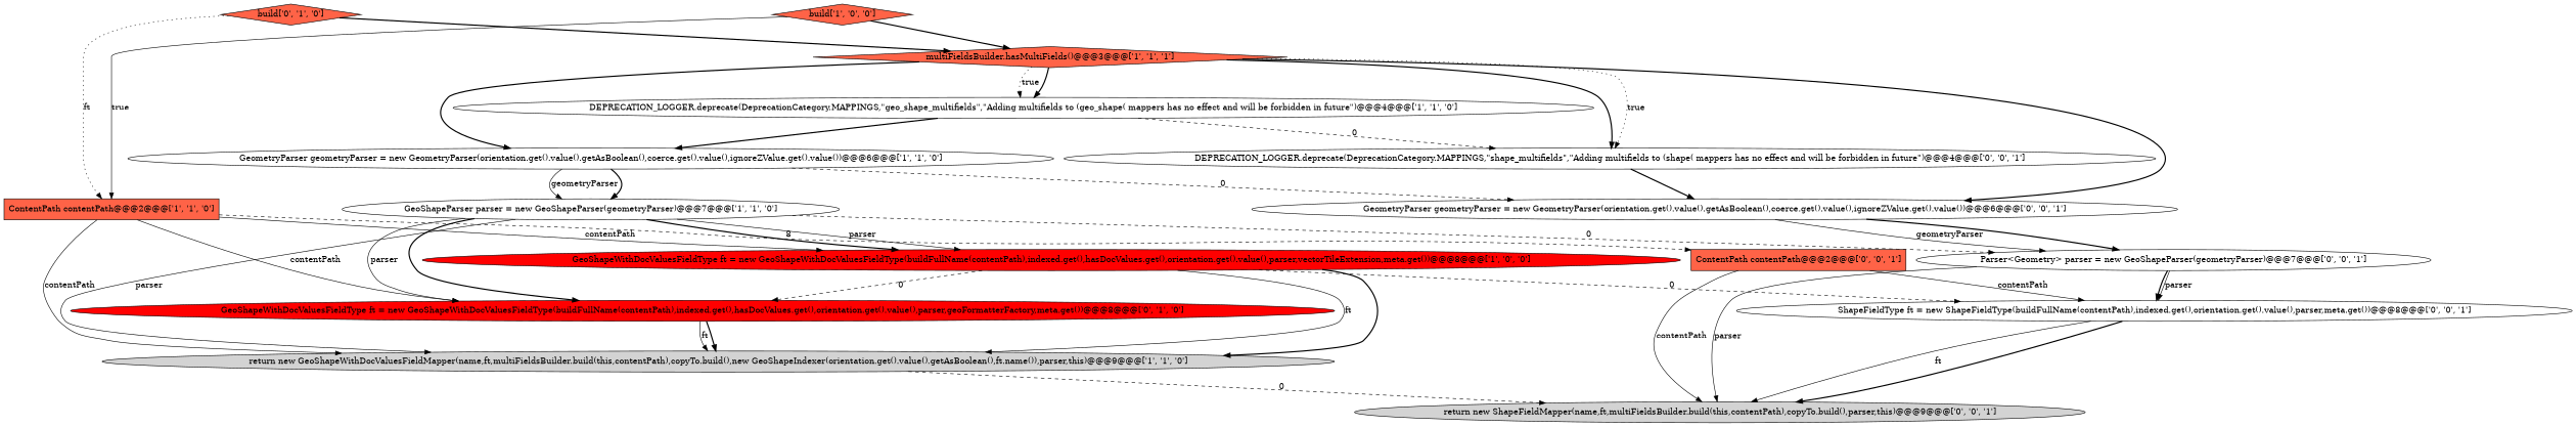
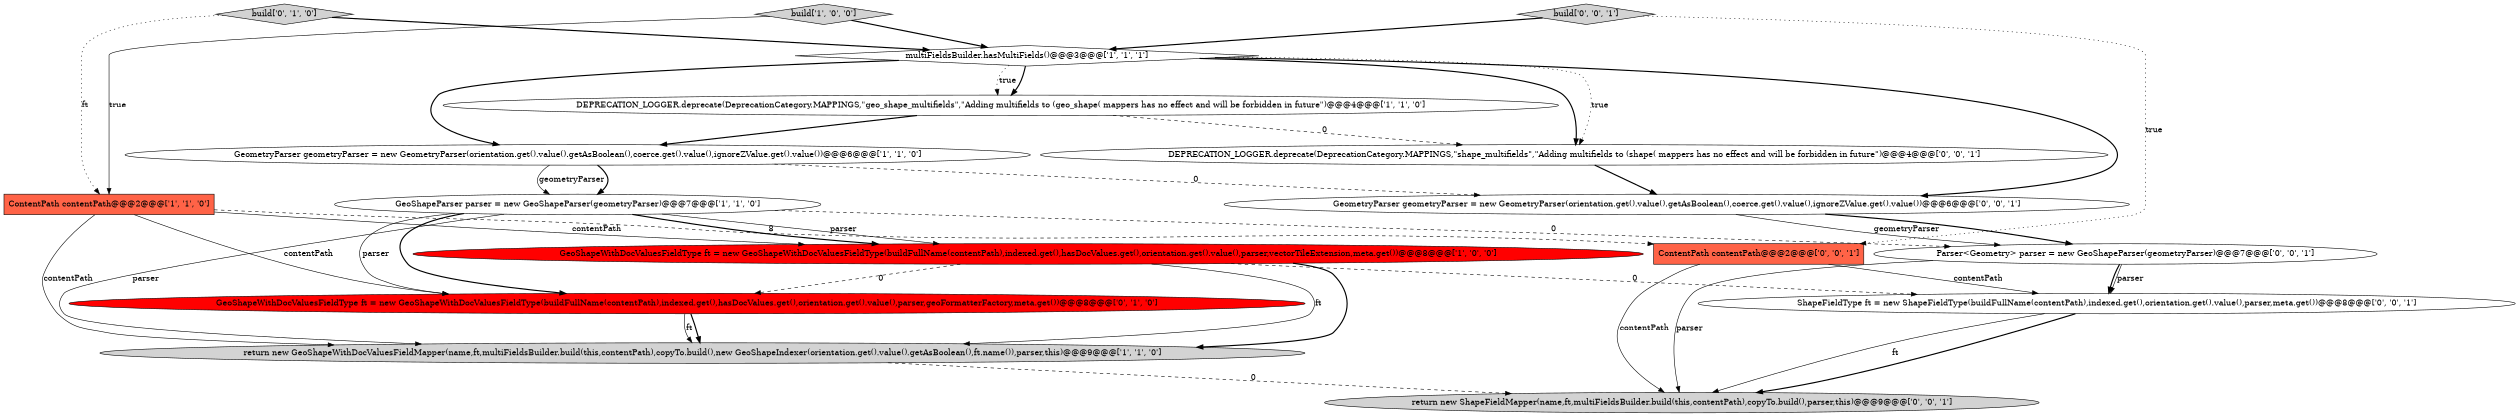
  digraph {
    fontname="DejaVu Serif"
    node [fillcolor=white fontname="DejaVu Serif" shape=ellipse style=filled]
    edge [fontname="DejaVu Serif" style=bold]
    n1 [label="GeometryParser geometryParser = new GeometryParser(orientation.get().value().getAsBoolean(),coerce.get().value(),ignoreZValue.get().value())@@@6@@@['1', '1', '0']"]
    n2 [label="GeometryParser geometryParser = new GeometryParser(orientation.get().value().getAsBoolean(),coerce.get().value(),ignoreZValue.get().value())@@@6@@@['0', '0', '1']"]
    n3 [label="GeoShapeParser parser = new GeoShapeParser(geometryParser)@@@7@@@['1', '1', '0']"]
    n4 [label="Parser<Geometry> parser = new GeoShapeParser(geometryParser)@@@7@@@['0', '0', '1']"]
    n5 [fillcolor=red label="GeoShapeWithDocValuesFieldType ft = new GeoShapeWithDocValuesFieldType(buildFullName(contentPath),indexed.get(),hasDocValues.get(),orientation.get().value(),parser,vectorTileExtension,meta.get())@@@8@@@['1', '0', '0']"]
    n6 [fillcolor=lightgray label="return new GeoShapeWithDocValuesFieldMapper(name,ft,multiFieldsBuilder.build(this,contentPath),copyTo.build(),new GeoShapeIndexer(orientation.get().value().getAsBoolean(),ft.name()),parser,this)@@@9@@@['1', '1', '0']"]
    n7 [fillcolor=red label="GeoShapeWithDocValuesFieldType ft = new GeoShapeWithDocValuesFieldType(buildFullName(contentPath),indexed.get(),hasDocValues.get(),orientation.get().value(),parser,geoFormatterFactory,meta.get())@@@8@@@['0', '1', '0']"]
    n8 [fillcolor=lightgray label="return new ShapeFieldMapper(name,ft,multiFieldsBuilder.build(this,contentPath),copyTo.build(),parser,this)@@@9@@@['0', '0', '1']"]
-   n9 [fillcolor=tomato label="build['0', '1', '0']" shape=diamond]
+   n9 [fillcolor=lightgray label="build['0', '1', '0']" shape=diamond]
    n10 [fillcolor=tomato label="ContentPath contentPath@@@2@@@['1', '1', '0']" shape=box]
-   n11 [fillcolor=tomato label="multiFieldsBuilder.hasMultiFields()@@@3@@@['1', '1', '1']" shape=diamond]
+   n11 [label="multiFieldsBuilder.hasMultiFields()@@@3@@@['1', '1', '1']" shape=diamond]
    n12 [fillcolor=tomato label="ContentPath contentPath@@@2@@@['0', '0', '1']" shape=box]
    n13 [label="DEPRECATION_LOGGER.deprecate(DeprecationCategory.MAPPINGS,\"geo_shape_multifields\",\"Adding multifields to (geo_shape( mappers has no effect and will be forbidden in future\")@@@4@@@['1', '1', '0']"]
    n14 [label="DEPRECATION_LOGGER.deprecate(DeprecationCategory.MAPPINGS,\"shape_multifields\",\"Adding multifields to (shape( mappers has no effect and will be forbidden in future\")@@@4@@@['0', '0', '1']"]
    n15 [label="ShapeFieldType ft = new ShapeFieldType(buildFullName(contentPath),indexed.get(),orientation.get().value(),parser,meta.get())@@@8@@@['0', '0', '1']"]
-   n17 [fillcolor=tomato label="build['1', '0', '0']" shape=diamond]
+   n16 [fillcolor=lightgray label="build['0', '0', '1']" shape=diamond]
+   n17 [fillcolor=lightgray label="build['1', '0', '0']" shape=diamond]
    n1 -> n2 [label=0 style=dashed]
    n1 -> n3
    n1 -> n3 [label=geometryParser style=solid]
    n2 -> n4
    n2 -> n4 [label=geometryParser style=solid]
    n3 -> n4 [label=0 style=dashed]
    n3 -> n5
    n3 -> n5 [label=parser style=solid]
    n3 -> n6 [label=parser style=solid]
    n3 -> n7 [label=parser style=solid]
    n3 -> n7
    n4 -> n8 [label=parser style=solid]
    n4 -> n15 [label=parser style=solid]
    n4 -> n15
    n5 -> n6
    n5 -> n6 [label=ft style=solid]
    n5 -> n7 [label=0 style=dashed]
    n5 -> n15 [label=0 style=dashed]
    n6 -> n8 [label=0 style=dashed]
    n7 -> n6
    n7 -> n6 [label=ft style=solid]
    n9 -> n10 [label=ft style=dotted]
    n9 -> n11
    n10 -> n5 [label=contentPath style=solid]
    n10 -> n6 [label=contentPath style=solid]
    n10 -> n7 [label=contentPath style=solid]
    n10 -> n12 [label=8 style=dashed]
    n11 -> n1
    n11 -> n2
    n11 -> n13
    n11 -> n13 [label=true style=dotted]
    n11 -> n14 [label=true style=dotted]
    n11 -> n14
    n12 -> n8 [label=contentPath style=solid]
    n12 -> n15 [label=contentPath style=solid]
    n13 -> n1
    n13 -> n14 [label=0 style=dashed]
    n14 -> n2
    n15 -> n8
    n15 -> n8 [label=ft style=solid]
+   n16 -> n11
+   n16 -> n12 [label=true style=dotted]
    n17 -> n10 [label=true style=solid]
    n17 -> n11
  }
